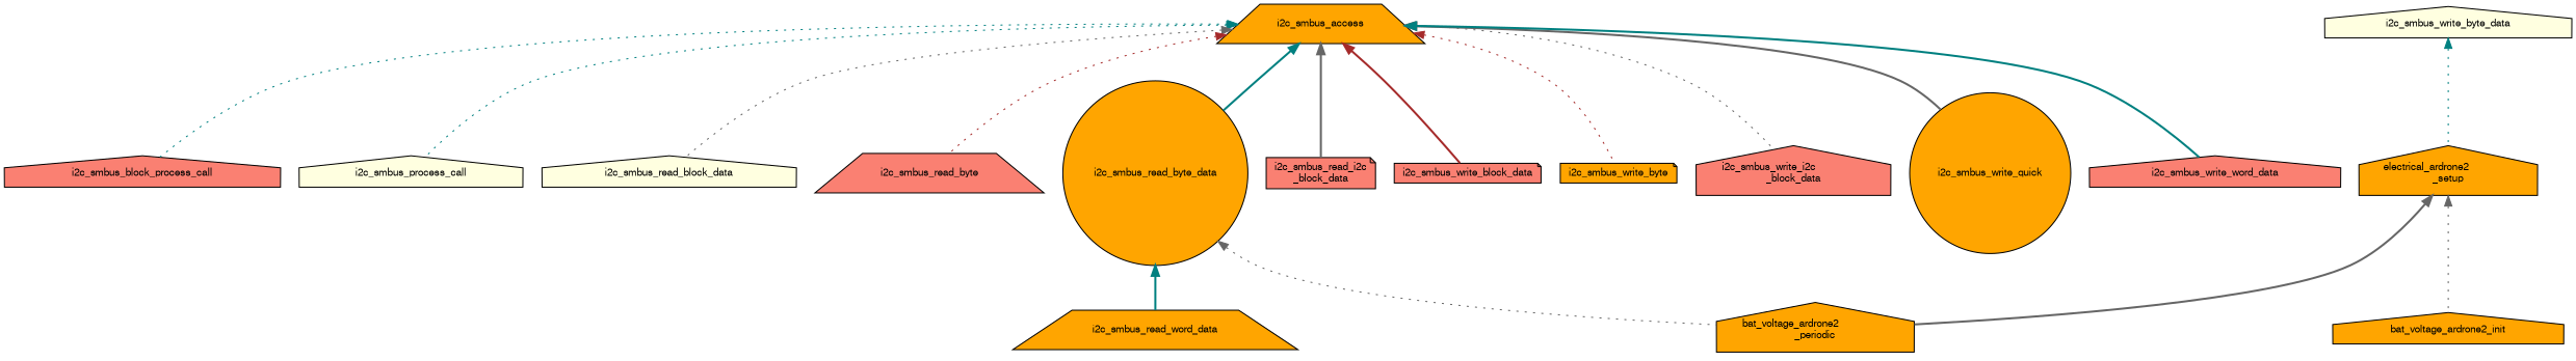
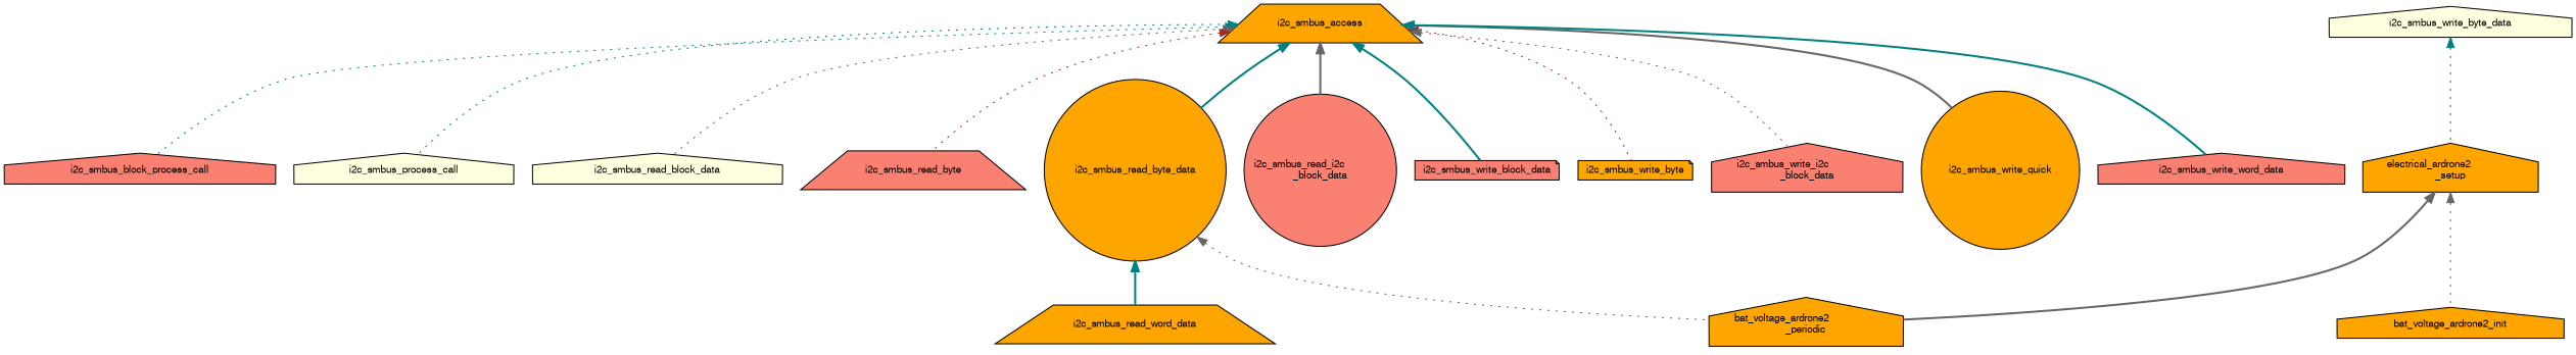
  digraph {
    rankdir=TB
    node [color=black fillcolor=orange fontname=FreeSans fontsize=10 shape=house style=filled]
    edge [color=teal dir=back fontname=FreeSans fontsize=10 labelfontname=FreeSans labelfontsize=10 style=dotted]
    n1 [fontcolor=black height=0.2 label=i2c_smbus_access shape=trapezium width=0.4]
    n2 [fillcolor=salmon height=0.2 label=i2c_smbus_block_process_call width=0.4]
    n3 [fillcolor=lightyellow height=0.2 label=i2c_smbus_process_call width=0.4]
    n4 [fillcolor=lightyellow height=0.2 label=i2c_smbus_read_block_data width=0.4]
    n5 [fillcolor=salmon height=0.2 label=i2c_smbus_read_byte shape=trapezium width=0.4]
    n6 [height=0.2 label=i2c_smbus_read_byte_data shape=circle width=0.4]
-   n7 [fillcolor=salmon height=0.2 label="i2c_smbus_read_i2c\l_block_data" shape=note width=0.4]
+   n7 [fillcolor=salmon height=0.2 label="i2c_smbus_read_i2c\l_block_data" shape=circle width=0.4]
    n8 [fillcolor=salmon height=0.2 label=i2c_smbus_write_block_data shape=note width=0.4]
    n9 [height=0.2 label=i2c_smbus_write_byte shape=note width=0.4]
    n10 [fillcolor=salmon height=0.2 label="i2c_smbus_write_i2c\l_block_data" width=0.4]
    n11 [height=0.2 label=i2c_smbus_write_quick shape=circle width=0.4]
    n12 [fillcolor=salmon height=0.2 label=i2c_smbus_write_word_data width=0.4]
    n13 [height=0.2 label=i2c_smbus_read_word_data shape=trapezium width=0.4]
    n14 [height=0.2 label="bat_voltage_ardrone2\l_periodic" width=0.4]
    n15 [fillcolor=lightyellow height=0.2 label=i2c_smbus_write_byte_data width=0.4]
    n16 [height=0.2 label="electrical_ardrone2\l_setup" width=0.4]
    n17 [height=0.2 label=bat_voltage_ardrone2_init width=0.4]
    n1 -> n2
    n1 -> n3
    n1 -> n4 [color=gray40]
    n1 -> n5 [color=brown]
    n1 -> n6 [style=bold]
    n1 -> n7 [color=gray40 style=bold]
-   n1 -> n8 [color=brown style=bold]
+   n1 -> n8 [style=bold]
    n1 -> n9 [color=brown]
    n1 -> n10 [color=gray40]
    n1 -> n11 [color=gray40 style=bold]
    n1 -> n12 [style=bold]
    n6 -> n13 [style=bold]
    n6 -> n14 [color=gray40]
    n15 -> n16
    n16 -> n14 [color=gray40 style=bold]
    n16 -> n17 [color=gray40]
  }
